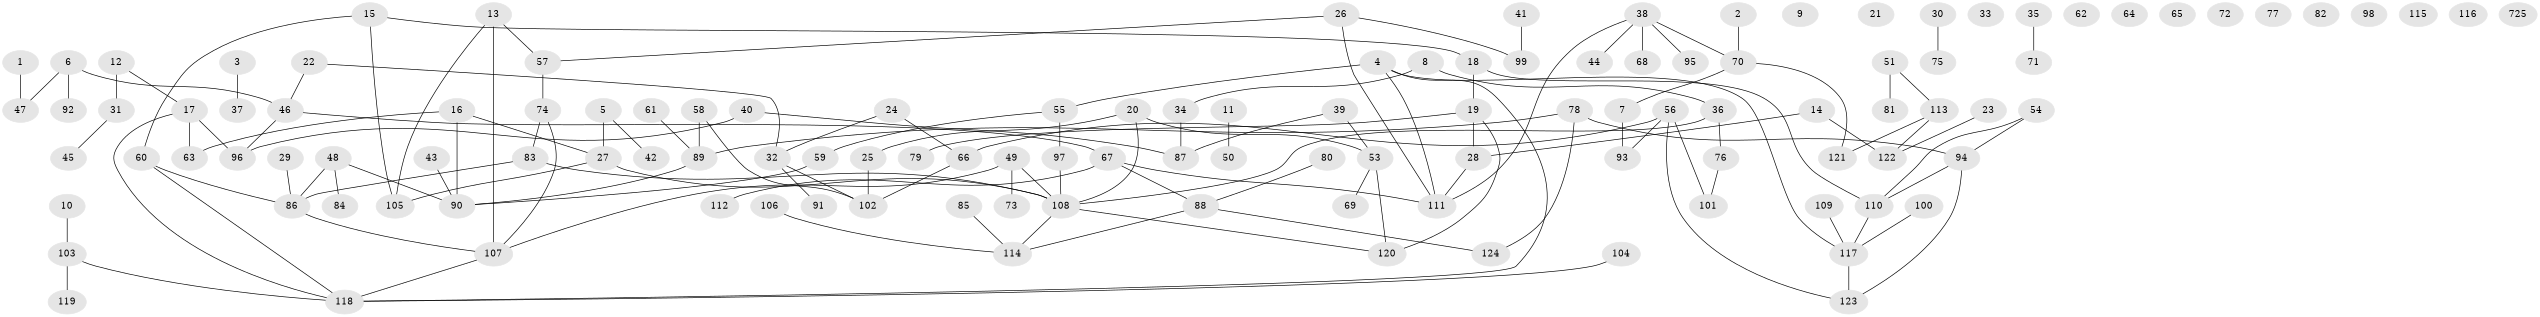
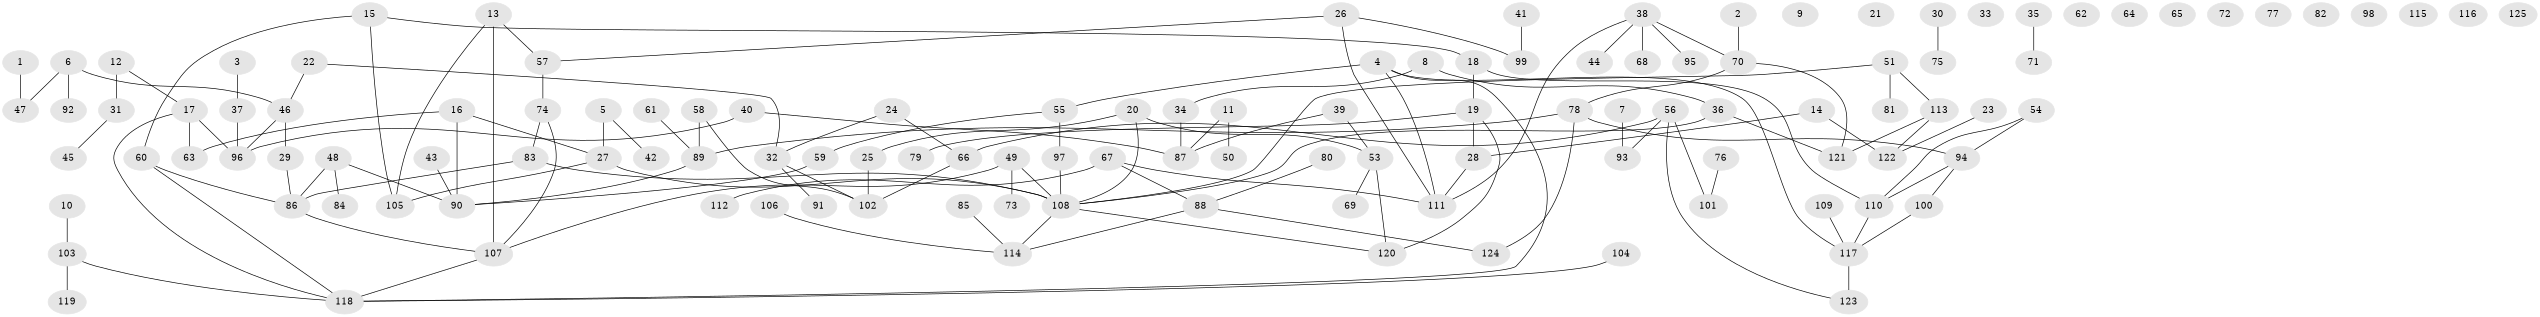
  graph {
    node [color=gray90 style=filled]
    1
    47
    2
    70
    78
    121
    3
    37
    96
    4
    55
    111
    118
    117
    59
    97
    5
    27
    42
    105
    108
    6
    46
    92
    67
    7
    93
    8
    34
    36
    87
    76
    9
    10
    103
    119
    11
    50
    12
    17
    31
    63
    45
    13
    57
    107
    74
    123
    14
    28
    122
    15
    18
    60
    19
    110
    86
    16
    90
    120
    79
    20
    25
    53
    102
    69
    114
    21
    22
    32
    91
    23
    24
    66
    26
    99
    29
    30
    75
    33
    35
    71
    101
    38
    44
    68
    95
    39
    40
    41
    43
    88
    112
    48
    84
    49
    73
    51
    81
    113
    80
    54
    94
    56
    83
    58
    89
    61
    62
    64
    65
    124
    72
    77
    82
    85
    98
    100
    104
    106
    109
    115
    116
-   125 [label=725]
+   125
    1 -- 47
    2 -- 70
-   70 -- 7
+   70 -- 78
    70 -- 121
    78 -- 94
    78 -- 89
    78 -- 124
    3 -- 37
+   37 -- 96
    4 -- 55
    4 -- 111
    4 -- 118
    4 -- 117
    55 -- 59
    55 -- 97
    117 -- 123
    59 -- 90
    97 -- 108
    5 -- 27
    5 -- 42
    27 -- 105
    27 -- 108
    108 -- 120
    108 -- 114
    6 -- 47
    6 -- 46
    6 -- 92
    46 -- 96
-   46 -- 67
+   46 -- 29
    67 -- 111
    67 -- 88
    67 -- 112
    7 -- 93
    8 -- 34
    8 -- 36
    34 -- 87
    36 -- 108
-   36 -- 76
+   36 -- 121
    76 -- 101
    10 -- 103
    103 -- 118
    103 -- 119
+   11 -- 87
    11 -- 50
    12 -- 17
    12 -- 31
    17 -- 96
    17 -- 118
    17 -- 63
    31 -- 45
    13 -- 105
    13 -- 57
    13 -- 107
    57 -- 74
    107 -- 118
    74 -- 107
    74 -- 83
    14 -- 28
    14 -- 122
    28 -- 111
    15 -- 105
    15 -- 18
    15 -- 60
    18 -- 19
    18 -- 110
    60 -- 118
    60 -- 86
    19 -- 28
    19 -- 120
    19 -- 79
    110 -- 117
    86 -- 107
    16 -- 27
    16 -- 63
    16 -- 90
    20 -- 108
    20 -- 25
    20 -- 53
    25 -- 102
    53 -- 120
    53 -- 69
    22 -- 46
    22 -- 32
    32 -- 102
    32 -- 91
    23 -- 122
    24 -- 32
    24 -- 66
    66 -- 102
    26 -- 111
    26 -- 57
    26 -- 99
    29 -- 86
    30 -- 75
    35 -- 71
    38 -- 70
    38 -- 111
    38 -- 44
    38 -- 68
    38 -- 95
    39 -- 87
    39 -- 53
    40 -- 96
    40 -- 87
    41 -- 99
    43 -- 90
    88 -- 114
    88 -- 124
    48 -- 86
    48 -- 90
    48 -- 84
    49 -- 108
    49 -- 107
    49 -- 73
+   51 -- 108
    51 -- 81
    51 -- 113
    113 -- 121
    113 -- 122
    80 -- 88
    54 -- 110
    54 -- 94
-   94 -- 123
+   94 -- 100
    94 -- 110
    56 -- 93
    56 -- 123
    56 -- 66
    56 -- 101
    83 -- 108
    83 -- 86
    58 -- 102
    58 -- 89
    89 -- 90
    61 -- 89
    85 -- 114
    100 -- 117
    104 -- 118
    106 -- 114
    109 -- 117
  }
